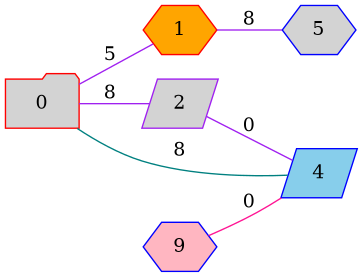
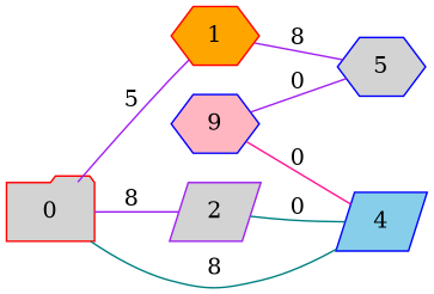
  graph {
    rankdir=LR
    node [color=blue fillcolor=lightgrey shape=hexagon style=filled weight=3]
    edge [color=purple]
    0 [color=red shape=folder weight=1]
    1 [color=red fillcolor=orange weight=1]
    2 [color=purple shape=parallelogram weight=4]
    4 [fillcolor=skyblue shape=parallelogram]
    5
    n6 [fillcolor=lightpink label=9]
    0 -- 1 [label=5]
    0 -- 2 [label=8]
    0 -- 4 [color=teal label=8]
    1 -- 5 [label=8]
-   2 -- 4 [label=0]
+   2 -- 4 [color=teal label=0]
    n6 -- 4 [color=deeppink label=0]
+   n6 -- 5 [label=0]
  }
